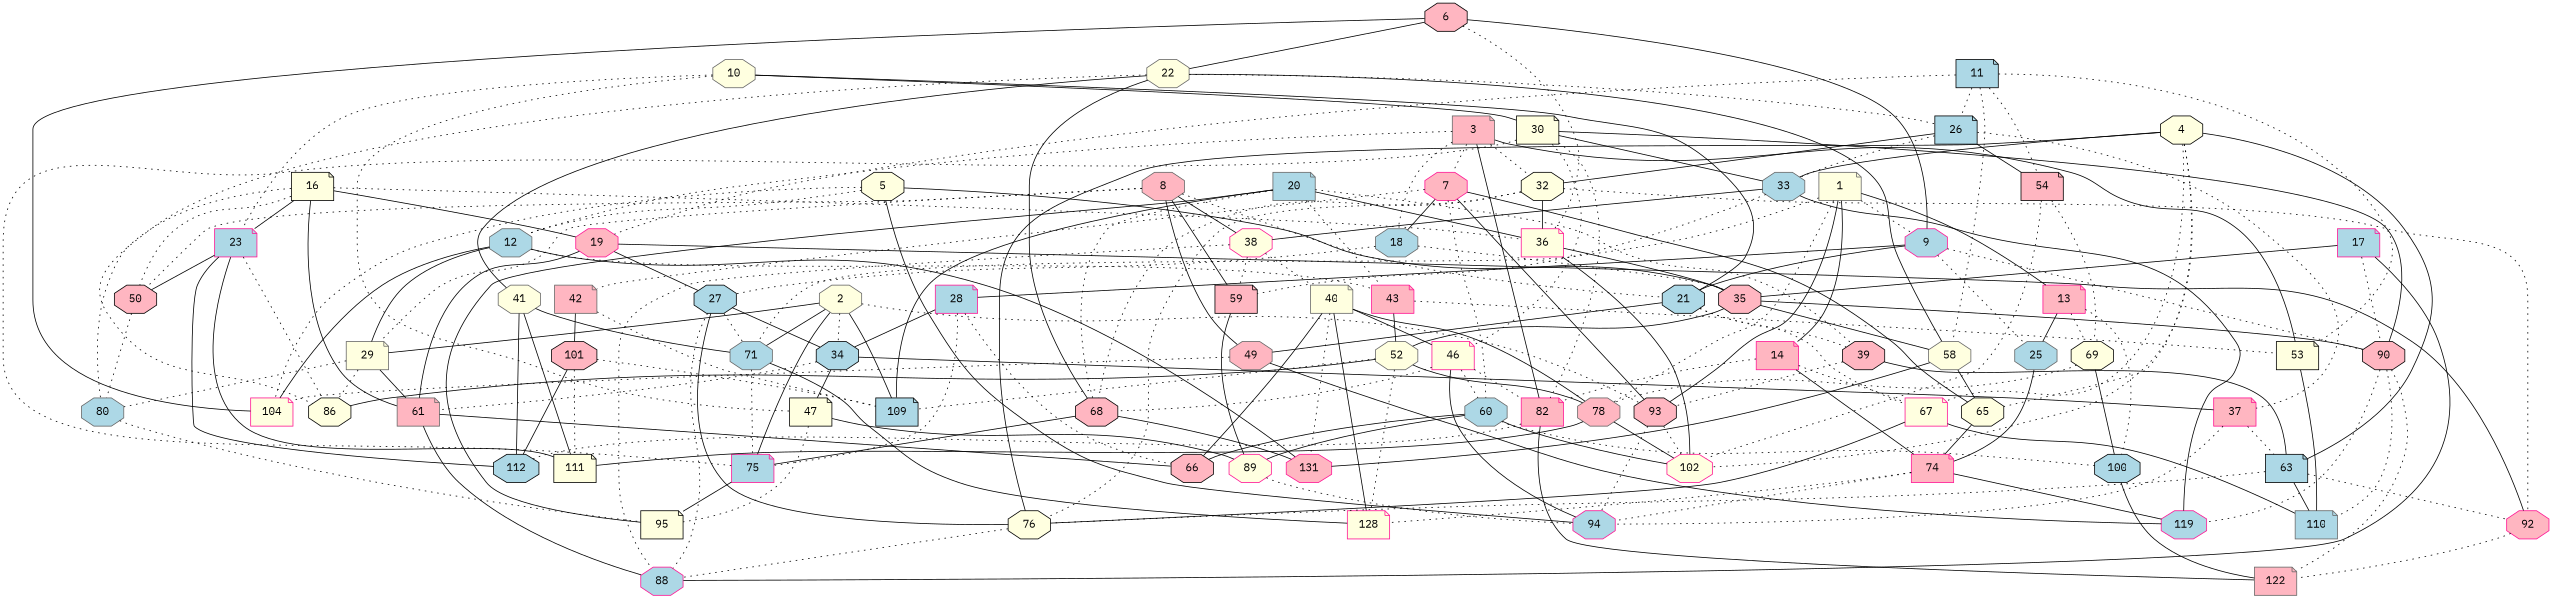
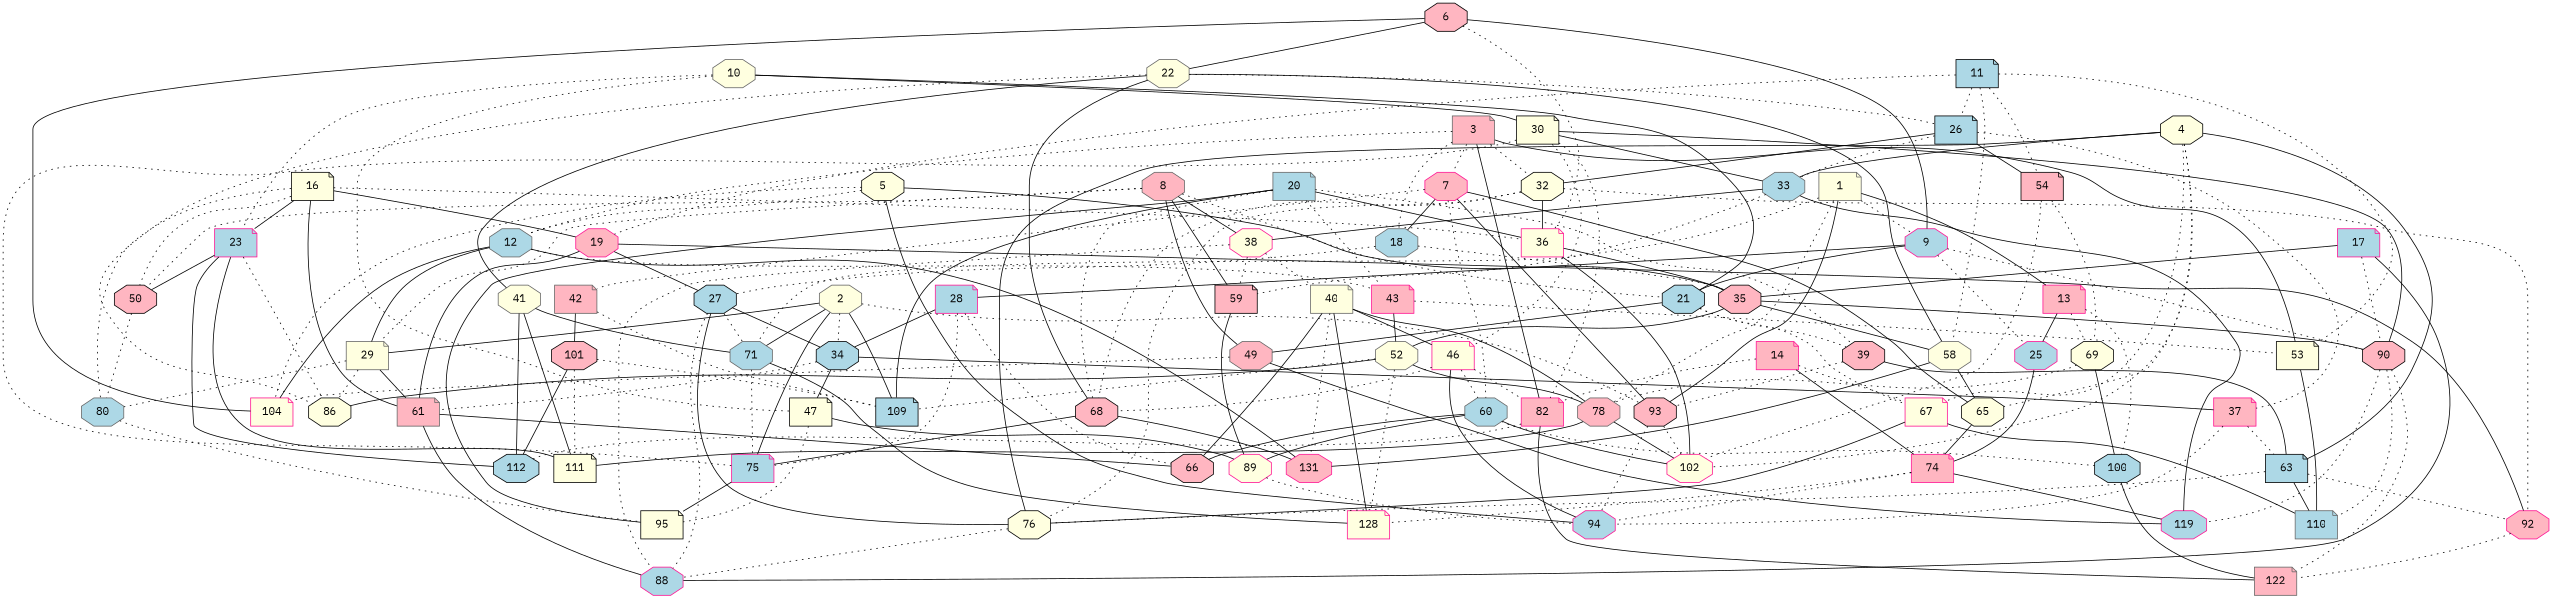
  graph {
    fontname="IBM Plex Mono"
    node [color=black fillcolor=lightyellow fontname="IBM Plex Mono" shape=octagon style=filled]
    edge [fontname="IBM Plex Mono" style=solid]
    1 [color=gray40 shape=note super="+127"]
    9 [color=deeppink fillcolor=lightblue super="+106"]
    13 [color=deeppink fillcolor=lightpink shape=note]
    14 [color=deeppink fillcolor=lightpink shape=note]
    71 [color=gray40 fillcolor=lightblue super="+113"]
    78 [color=gray40 fillcolor=lightpink super="+85"]
    93 [fillcolor=lightpink super="+117"]
    21 [fillcolor=lightblue super="+81"]
-   25 [color=gray40 fillcolor=lightblue]
+   25 [color=deeppink fillcolor=lightblue]
    28 [color=deeppink fillcolor=lightblue shape=note]
    90 [fillcolor=lightpink super="+107"]
    69
    100 [fillcolor=lightblue]
    82 [color=deeppink fillcolor=lightpink shape=note super="+91"]
    67 [color=deeppink shape=note super="+130"]
    74 [color=deeppink fillcolor=lightpink shape=note super="+83"]
    75 [color=deeppink fillcolor=lightblue shape=note super="+105"]
    128 [color=deeppink shape=note]
    102 [color=deeppink super="+108"]
    111 [shape=note]
    94 [color=deeppink fillcolor=lightblue super="+121"]
    2 [color=gray40 super="+77"]
    29 [color=gray40 shape=note super="+48"]
    34 [fillcolor=lightblue super="+55"]
    109 [fillcolor=lightblue shape=note]
    61 [color=gray40 fillcolor=lightpink shape=note super="+116"]
    80 [color=gray40 fillcolor=lightblue]
    86
    47 [shape=note]
    37 [color=deeppink fillcolor=lightpink shape=note]
    42 [color=gray40 fillcolor=lightpink shape=note]
    101 [fillcolor=lightpink]
    95 [shape=note]
    3 [color=gray40 fillcolor=lightpink shape=note super="+24"]
    7 [color=deeppink fillcolor=lightpink super="+45"]
    12 [color=gray40 fillcolor=lightblue super="+44"]
    18 [color=gray40 fillcolor=lightblue]
    32 [super="+124"]
    53 [shape=note]
    65
    60 [color=gray40 fillcolor=lightblue super="+87"]
    104 [color=deeppink shape=note]
    43 [color=deeppink fillcolor=lightpink shape=note]
    131 [color=deeppink fillcolor=lightpink]
    35 [fillcolor=lightpink super="+123"]
    27 [fillcolor=lightblue super="+56"]
    76 [super="+99"]
    36 [color=deeppink shape=note super="+51"]
    92 [color=deeppink fillcolor=lightpink]
    68 [fillcolor=lightpink super="+96"]
    110 [color=gray40 fillcolor=lightblue shape=note]
    122 [color=gray40 fillcolor=lightpink shape=note]
    112 [fillcolor=lightblue]
    4 [super="+31"]
    33 [color=gray40 fillcolor=lightblue super="+115"]
    63 [fillcolor=lightblue shape=note super="+64"]
    38 [color=deeppink super="+120"]
    59 [fillcolor=lightpink shape=note]
    119 [color=deeppink fillcolor=lightblue]
    88 [color=deeppink fillcolor=lightblue super="+129"]
    5
    58 [color=gray40 super="+103"]
    52 [color=gray40 super="+73"]
    6 [fillcolor=lightpink]
    22 [color=gray40 super="+70"]
    26 [fillcolor=lightblue shape=note super="+57"]
    41 [color=gray40]
    89 [color=deeppink super="+118"]
    66 [fillcolor=lightpink]
    8 [color=gray40 fillcolor=lightpink super="+98"]
    49 [color=gray40 fillcolor=lightpink]
    50 [fillcolor=lightpink]
    39 [fillcolor=lightpink]
    40 [color=gray40 shape=note super="+126"]
    10 [color=gray40]
    23 [color=deeppink fillcolor=lightblue shape=note super="+114"]
    30 [shape=note super="+79"]
    46 [color=deeppink shape=note super="+84"]
    11 [fillcolor=lightblue shape=note super="+97"]
    19 [color=deeppink fillcolor=lightpink super="+72"]
    54 [fillcolor=lightpink shape=note]
    16 [shape=note super="+125"]
    17 [color=deeppink fillcolor=lightblue shape=note]
    20 [color=gray40 fillcolor=lightblue shape=note super="+62"]
    1 -- 9 [style=dotted]
    1 -- 13
-   1 -- 14
    1 -- 71 [style=dotted]
    1 -- 78 [style=dotted]
    1 -- 93
    9 -- 21
    9 -- 25 [style=dotted]
    9 -- 28
    9 -- 90 [style=dotted]
    13 -- 25
    13 -- 69 [style=dotted]
    13 -- 100 [style=dotted]
    14 -- 82 [style=dotted]
    14 -- 67 [style=dotted]
    14 -- 74
    71 -- 75 [style=dotted]
    71 -- 128
    78 -- 102
    78 -- 111
    93 -- 102 [style=dotted]
    93 -- 94 [style=dotted]
    21 -- 67 [style=dotted]
    21 -- 49
    21 -- 39 [style=dotted]
    25 -- 74
    28 -- 75 [style=dotted]
    28 -- 34
    28 -- 66 [style=dotted]
    90 -- 110 [style=dotted]
    90 -- 122 [style=dotted]
    90 -- 119 [style=dotted]
    69 -- 78 [style=dotted]
    69 -- 100
    100 -- 122
    82 -- 122
    82 -- 112 [style=dotted]
    67 -- 76
    67 -- 110
    74 -- 128 [style=dotted]
    74 -- 94 [style=dotted]
    74 -- 119
    75 -- 95
    2 -- 71
    2 -- 93 [style=dotted]
    2 -- 75
    2 -- 29
    2 -- 34 [style=dotted]
    2 -- 109
    29 -- 61
    29 -- 80 [style=dotted]
    29 -- 86 [style=dotted]
    34 -- 61 [style=dotted]
    34 -- 47
    34 -- 37
    61 -- 88
    61 -- 66
    80 -- 95 [style=dotted]
    47 -- 95 [style=dotted]
    47 -- 89
    37 -- 94 [style=dotted]
    37 -- 63 [style=dotted]
    42 -- 109 [style=dotted]
    42 -- 101
    101 -- 111 [style=dotted]
    101 -- 109 [style=dotted]
    101 -- 112
    3 -- 82
    3 -- 7 [style=dotted]
    3 -- 12 [style=dotted]
    3 -- 18 [style=dotted]
    3 -- 32 [style=dotted]
    3 -- 53
    7 -- 93
    7 -- 42 [style=dotted]
    7 -- 18
    7 -- 65
    7 -- 60 [style=dotted]
    12 -- 29
    12 -- 104
    12 -- 43 [style=dotted]
    12 -- 131
    18 -- 35 [style=dotted]
    18 -- 27 [style=dotted]
    32 -- 76 [style=dotted]
    32 -- 36
    32 -- 92 [style=dotted]
    32 -- 68 [style=dotted]
    53 -- 110
    65 -- 74
    60 -- 100 [style=dotted]
    60 -- 102
    60 -- 89
    60 -- 66
    43 -- 53 [style=dotted]
    43 -- 52
    35 -- 90
    35 -- 58
    35 -- 52
    27 -- 71 [style=dotted]
    27 -- 34
    27 -- 76
    27 -- 88 [style=dotted]
    76 -- 88 [style=dotted]
    36 -- 102
    36 -- 35
    92 -- 122 [style=dotted]
    68 -- 75
    68 -- 131
    4 -- 67 [style=dotted]
    4 -- 102 [style=dotted]
    4 -- 65 [style=dotted]
    4 -- 76
    4 -- 33
    4 -- 63
    33 -- 38
    33 -- 59 [style=dotted]
    33 -- 119
    63 -- 76 [style=dotted]
    63 -- 92 [style=dotted]
    63 -- 110
    38 -- 59 [style=dotted]
    38 -- 88 [style=dotted weight=2]
    38 -- 40 [style=dotted]
    59 -- 89
    5 -- 94
    5 -- 12 [style=dotted]
    5 -- 104 [style=dotted]
    5 -- 35
    58 -- 65
    58 -- 131
    52 -- 78
    52 -- 128 [style=dotted]
    52 -- 109 [style=dotted]
    52 -- 86
    6 -- 9
    6 -- 104
    6 -- 36 [style=dotted]
    6 -- 22
    22 -- 86 [style=dotted]
    22 -- 68
    22 -- 58
    22 -- 26 [style=dotted]
    22 -- 41
    26 -- 37 [style=dotted]
    26 -- 32
    26 -- 33 [style=dotted]
    26 -- 54
    41 -- 71
    41 -- 111
    41 -- 112
    89 -- 94 [style=dotted]
    8 -- 21 [style=dotted]
    8 -- 29 [style=dotted]
    8 -- 38
    8 -- 59
    8 -- 49
    8 -- 50 [style=dotted]
    49 -- 104 [style=dotted]
    49 -- 119
    50 -- 80 [style=dotted]
    39 -- 93 [style=dotted]
    39 -- 63
    40 -- 78
    40 -- 128
    40 -- 131 [style=dotted]
    40 -- 66
    40 -- 46
    10 -- 21
    10 -- 47 [style=dotted]
    10 -- 23 [style=dotted]
    10 -- 30
    23 -- 111
    23 -- 86 [style=dotted]
    23 -- 112
    23 -- 50
    30 -- 90
    30 -- 82 [style=dotted]
    30 -- 75 [style=dotted]
    30 -- 33
    30 -- 46 [style=dotted]
    46 -- 82 [style=dotted]
    46 -- 94
    46 -- 60 [style=dotted]
    46 -- 68 [style=dotted]
    11 -- 53 [style=dotted]
    11 -- 58 [style=dotted]
    11 -- 26 [style=dotted]
    11 -- 19 [style=dotted weight=2]
    11 -- 54 [style=dotted]
    19 -- 61
    19 -- 27
    19 -- 92
    54 -- 69 [style=dotted]
    54 -- 102 [style=dotted]
    16 -- 61
    16 -- 80 [style=dotted]
    16 -- 36 [style=dotted]
    16 -- 50 [style=dotted]
    16 -- 23
    16 -- 19
    17 -- 90 [style=dotted]
    17 -- 35
    17 -- 88
    20 -- 109
    20 -- 95
    20 -- 43 [style=dotted]
    20 -- 36
    20 -- 68 [style=dotted]
    20 -- 39 [style=dotted]
  }
